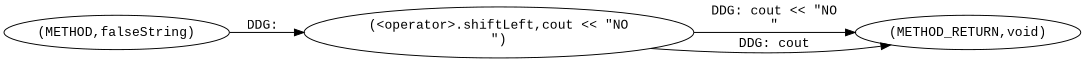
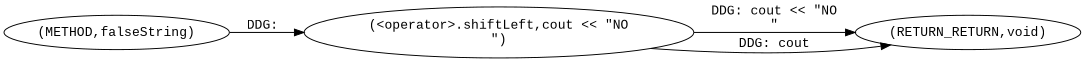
  digraph {
    rankdir=LR
    fontname="Liberation Mono"
    node [fontname="Liberation Mono"]
    edge [fontname="Liberation Mono"]
    n1 [label="(METHOD,falseString)"]
    n2 [label="(<operator>.shiftLeft,cout << \"NO\n\")"]
-   n3 [label="(METHOD_RETURN,void)"]
+   n3 [label="(RETURN_RETURN,void)"]
    n1 -> n2 [label="DDG: "]
    n2 -> n3 [label="DDG: cout << \"NO\n\""]
    n2 -> n3 [label="DDG: cout"]
  }
